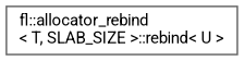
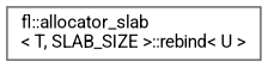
  digraph {
    rankdir=LR
    fontname=Roboto
-   n1 [color=grey40 fillcolor=white fontname=Roboto fontsize=10 height=0.2 label="fl::allocator_rebind\l\< T, SLAB_SIZE \>::rebind\< U \>" shape=box style=filled width=0.4]
+   n1 [color=grey40 fillcolor=white fontname=Roboto fontsize=10 height=0.2 label="fl::allocator_slab\l\< T, SLAB_SIZE \>::rebind\< U \>" shape=box style=filled width=0.4]
  }
